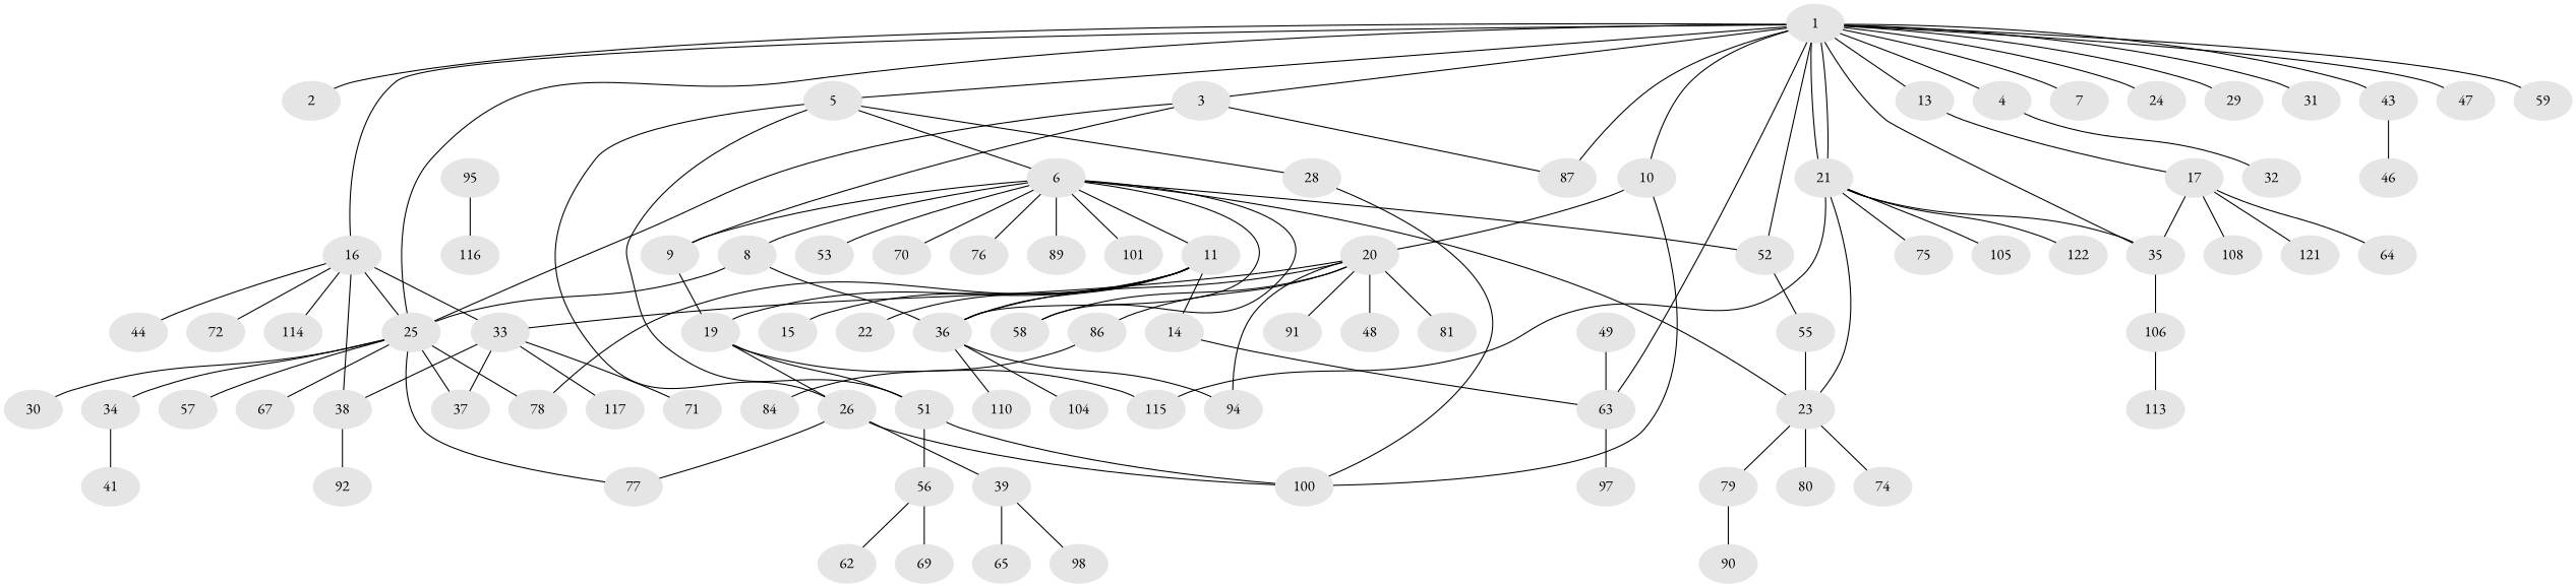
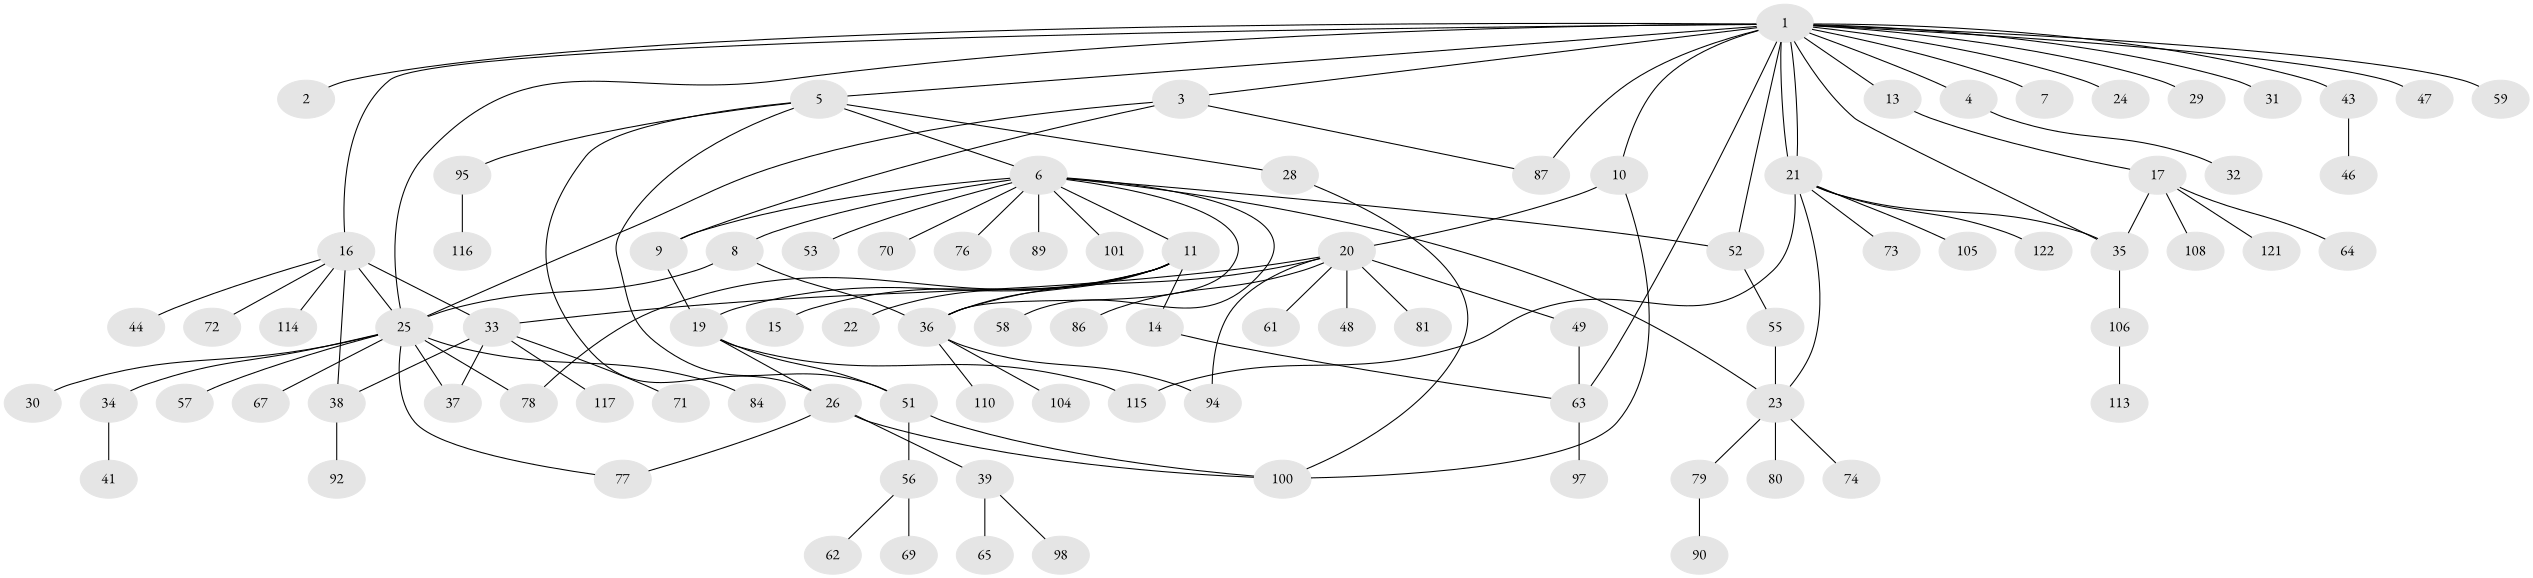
  graph {
    fontname="EB Garamond"
    node [color=gray90 fontname="EB Garamond" style=filled]
    edge [fontname="EB Garamond"]
    1 [super="+102"]
    2
    3 [super="+119"]
    4
    5 [super="+99"]
    7
    10 [super="+107"]
    13 [super="+82"]
    16 [super="+18"]
    21 [super="+45"]
    24
    25 [super="+93"]
    29
    31
    35
    43 [super="+50"]
    47
    52 [super="+118"]
    59
    63 [super="+103"]
    87 [super="+124"]
    9 [super="+96"]
    32
    6 [super="+12"]
    26 [super="+27"]
    28 [super="+120"]
    51
    95
    20 [super="+54"]
    100
    17 [super="+66"]
    33 [super="+73"]
    38
    44
    72
    114
    23 [super="+40"]
    115
-   75
+   75 [label=73]
    105
    122
    78 [super="+91"]
    30
    34
    37 [super="+88"]
    57
    67
    77
    84
    106
    46 [super="+83"]
    55
    97
    19
    8
    11 [super="+85"]
    36 [super="+60"]
    53
    58
    70
    76
    89
    101
    39 [super="+48"]
    56 [super="+112"]
    116
    14
    15
    22
    74
    79 [super="+123"]
    80
    94
    104
    110
    49
-   61 [label=91]
+   61
    n78 [label=48]
    81
    86
    64
    108
    121
    71
    117
    92 [super="+109"]
    90
    41
    65
    98
    113
    62
    69
    1 -- 2
    1 -- 3
    1 -- 4
    1 -- 5
    1 -- 7
    1 -- 10
    1 -- 13
    1 -- 16
    1 -- 21
    1 -- 21
    1 -- 24
    1 -- 25
    1 -- 29
    1 -- 31
    1 -- 35
    1 -- 43
    1 -- 47
    1 -- 52
    1 -- 59
    1 -- 63
    1 -- 87
    3 -- 25
    3 -- 87
    3 -- 9
    4 -- 32
    5 -- 6
    5 -- 26
    5 -- 28
    5 -- 51
+   5 -- 95
    10 -- 20
    10 -- 100
    13 -- 17
    16 -- 25
    16 -- 33
    16 -- 38
    16 -- 44
    16 -- 72
    16 -- 114
    21 -- 35
    21 -- 23
    21 -- 115
    21 -- 75
    21 -- 105
    21 -- 122
    25 -- 78
    25 -- 30
    25 -- 34
    25 -- 37
    25 -- 57
    25 -- 67
    25 -- 77
-   86 -- 84
+   25 -- 84
    35 -- 106
    43 -- 46
    52 -- 55
    63 -- 97
    9 -- 19
    6 -- 52
    6 -- 9
    6 -- 23
    6 -- 8
    6 -- 11
    6 -- 36
    6 -- 53
    6 -- 58
    6 -- 70
    6 -- 76
    6 -- 89
    6 -- 101
    26 -- 100
    26 -- 77
    26 -- 39
    28 -- 100
    51 -- 100
    51 -- 56
    95 -- 116
    20 -- 33
    20 -- 36
    20 -- 94
-   20 -- 58
+   20 -- 49
    20 -- 61
    20 -- n78
    20 -- 81
    20 -- 86
    17 -- 35
    17 -- 64
    17 -- 108
    17 -- 121
    33 -- 38
    33 -- 37
    33 -- 71
    33 -- 117
    38 -- 92
    23 -- 74
    23 -- 79
    23 -- 80
    34 -- 41
    106 -- 113
    55 -- 23
    19 -- 26
    19 -- 51
    19 -- 115
    8 -- 25
    8 -- 36
    11 -- 78
    11 -- 19
    11 -- 36
    11 -- 14
    11 -- 15
    11 -- 22
    36 -- 94
    36 -- 104
    36 -- 110
    39 -- 65
    39 -- 98
    56 -- 62
    56 -- 69
    14 -- 63
    79 -- 90
    49 -- 63
  }
